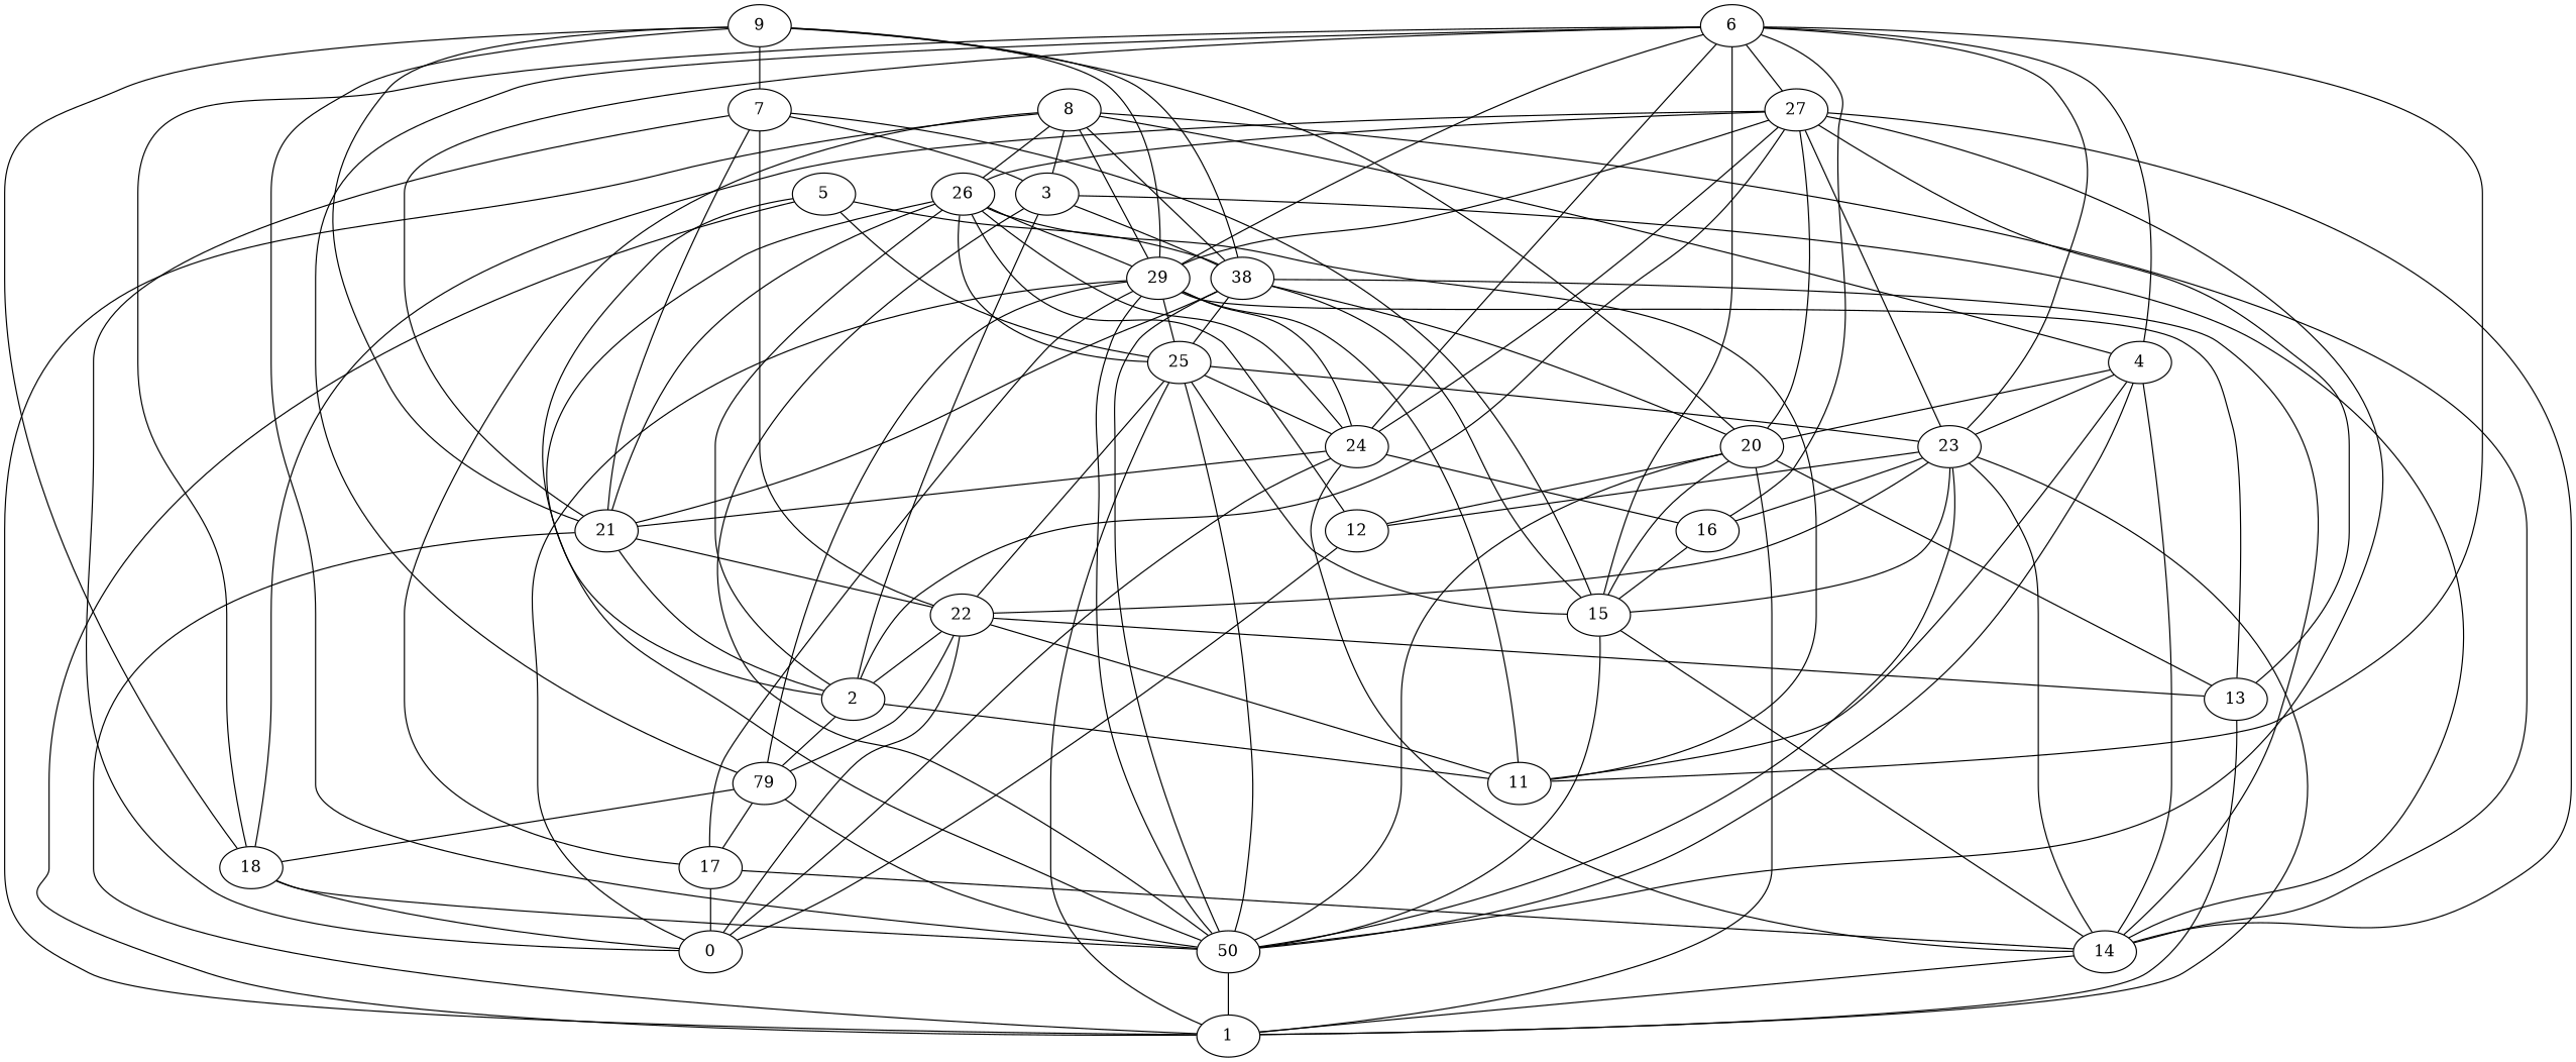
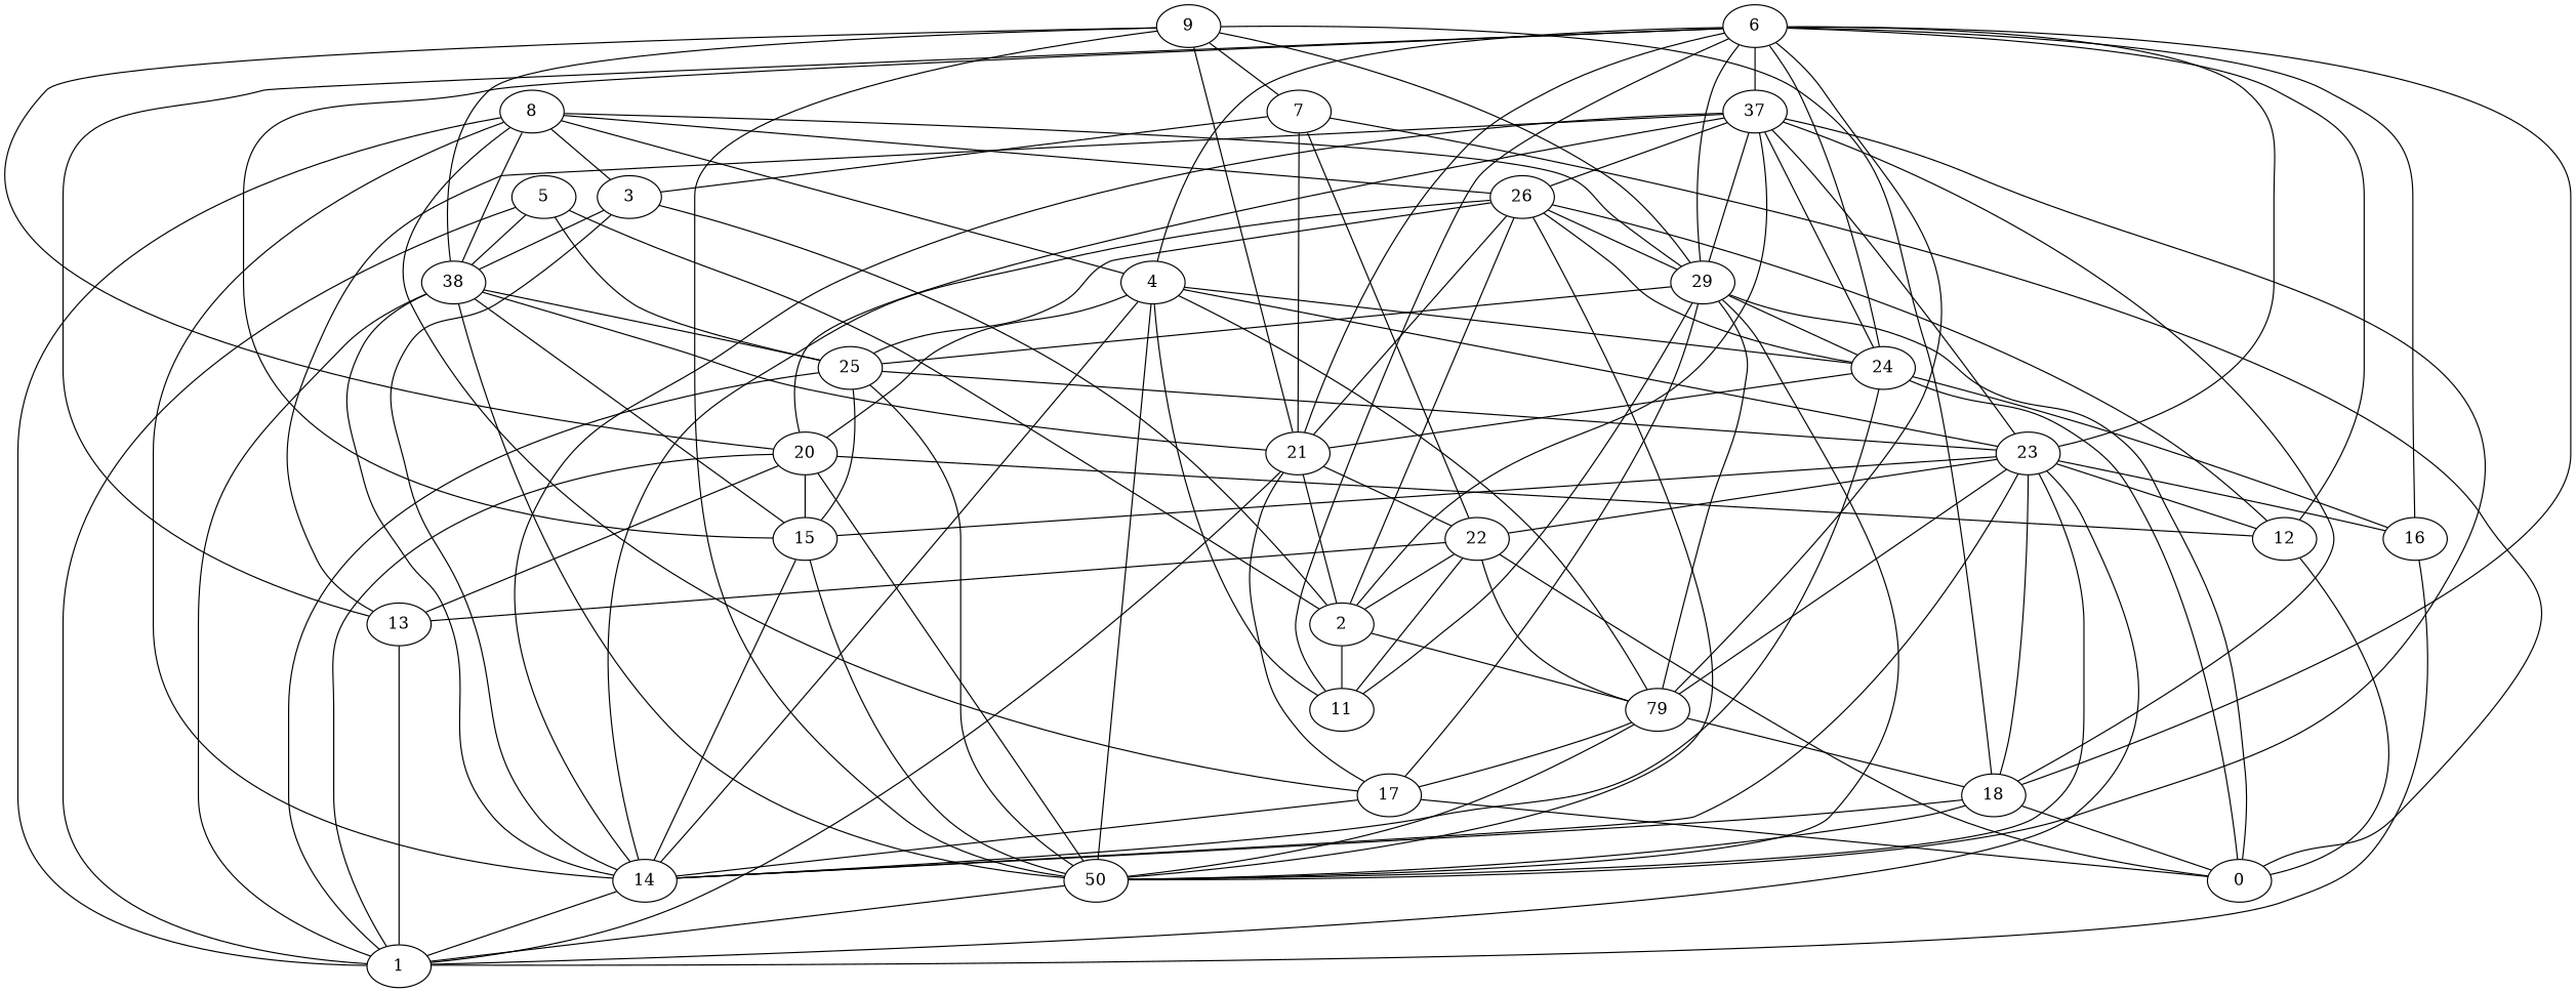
  digraph {
    edge [color=black dir=none]
-   27
+   27 [label=37]
    2
    n3 [label=50]
    14
    18
    13
    24
    20
    23
    26
    11
    n12 [label=79]
    15
    1
    0
    12
    9
    7
    21
    29
    n21 [label=38]
    22
    16
    5
    3
    17
    25
    8
    4
    6
    subgraph sub_1 {
      27
      2
      n3
      14
      18
      13
      24
      20
      23
      26
      11
      n12
      15
      1
      0
      12
      9
      7
      21
      29
      n21
      22
      16
      5
      3
      17
      25
      8
      4
      6
    }
    27 -> 2
    27 -> n3
    27 -> 14
    27 -> 18
    27 -> 13
    27 -> 24
    27 -> 20
    27 -> 23
    27 -> 26
    2 -> 11
    2 -> n12
    n3 -> 1
    14 -> 1
    18 -> n3
+   18 -> 14
    18 -> 0
    13 -> 1
    24 -> 14
    24 -> 0
    24 -> 21
    24 -> 16
    20 -> n3
    20 -> 13
    20 -> 15
    20 -> 1
    20 -> 12
    23 -> n3
    23 -> 14
+   23 -> 18
+   23 -> n12
    23 -> 15
    23 -> 1
    23 -> 12
    23 -> 22
    23 -> 16
    26 -> 2
    26 -> n3
-   26 -> 11
+   26 -> 14
    26 -> 24
    26 -> 12
    26 -> 21
    26 -> 29
    26 -> 25
    n12 -> n3
    n12 -> 18
    n12 -> 17
    15 -> n3
    15 -> 14
    12 -> 0
    9 -> n3
    9 -> 18
    9 -> 20
    9 -> 7
    9 -> 21
    9 -> 29
    9 -> n21
-   7 -> 15
    7 -> 0
    7 -> 21
    7 -> 22
    7 -> 3
    21 -> 2
    21 -> 1
    21 -> 22
+   21 -> 17
    29 -> 27
    29 -> n3
    29 -> 24
    29 -> 11
    29 -> n12
    29 -> 0
    29 -> 17
    29 -> 25
    n21 -> n3
    n21 -> 14
    n21 -> 15
-   n21 -> 20
+   n21 -> 1
    n21 -> 21
    n21 -> 25
    22 -> 2
    22 -> 13
    22 -> 11
    22 -> n12
    22 -> 0
-   16 -> 15
+   16 -> 1
    5 -> 2
    5 -> 1
    5 -> n21
    5 -> 25
    3 -> 2
-   3 -> n3
    3 -> 14
    3 -> n21
    17 -> 14
    17 -> 0
    25 -> n3
-   25 -> 24
+   4 -> 24
    25 -> 23
    25 -> 15
    25 -> 1
-   25 -> 22
    8 -> 14
    8 -> 26
    8 -> 1
    8 -> 29
    8 -> n21
    8 -> 3
    8 -> 17
    8 -> 4
    4 -> n3
    4 -> 14
    4 -> 20
    4 -> 23
    4 -> 11
+   4 -> n12
    6 -> 27
    6 -> 18
-   29 -> 13
+   6 -> 13
    6 -> 24
    6 -> 23
    6 -> 11
    6 -> n12
    6 -> 15
+   6 -> 12
    6 -> 21
    6 -> 29
    6 -> 16
    6 -> 4
  }
